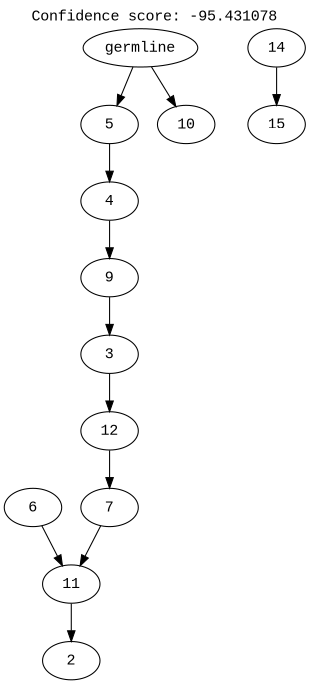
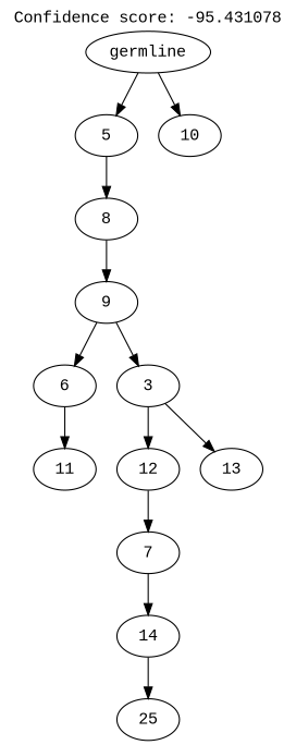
  digraph {
    fontname="Liberation Mono"
    label="Confidence score: -95.431078"
    labelloc=t
    node [fontname="Liberation Mono"]
    edge [fontname="Liberation Mono"]
-   n1 [label=2]
    n2 [label=11]
    n3 [label=6]
-   n4 [label=15]
+   n4 [label=25]
    n5 [label=14]
    n6 [label=7]
    n7 [label=12]
    n8 [label=3]
+   n9 [label=13]
    n10 [label=9]
-   n11 [label=4]
+   n11 [label=8]
    n12 [label=5]
    n13 [label=10]
    n14 [label=germline]
-   n2 -> n1
    n3 -> n2
    n5 -> n4
-   n6 -> n2
+   n6 -> n5
    n7 -> n6
    n8 -> n7
+   n8 -> n9
+   n10 -> n3
    n10 -> n8
    n11 -> n10
    n12 -> n11
    n14 -> n12
    n14 -> n13
  }
